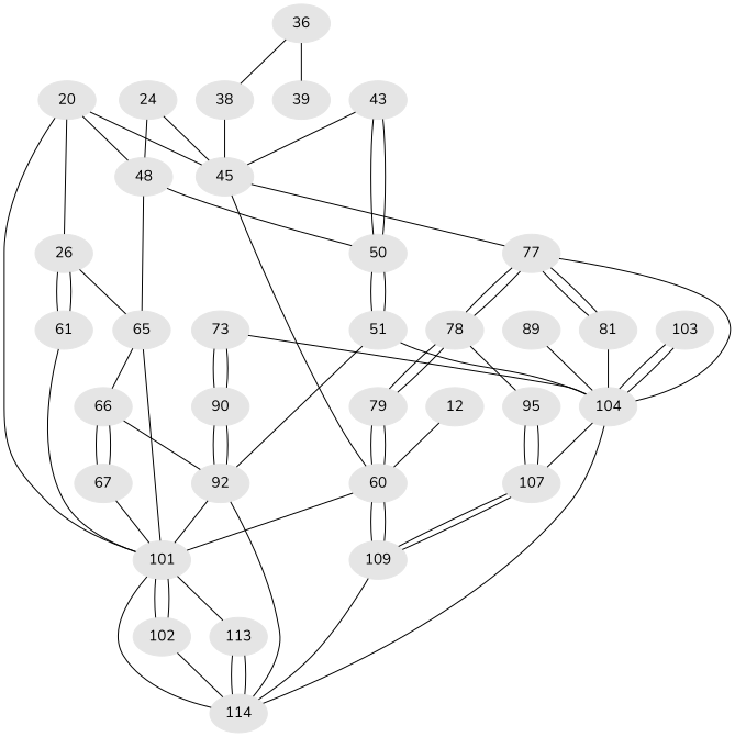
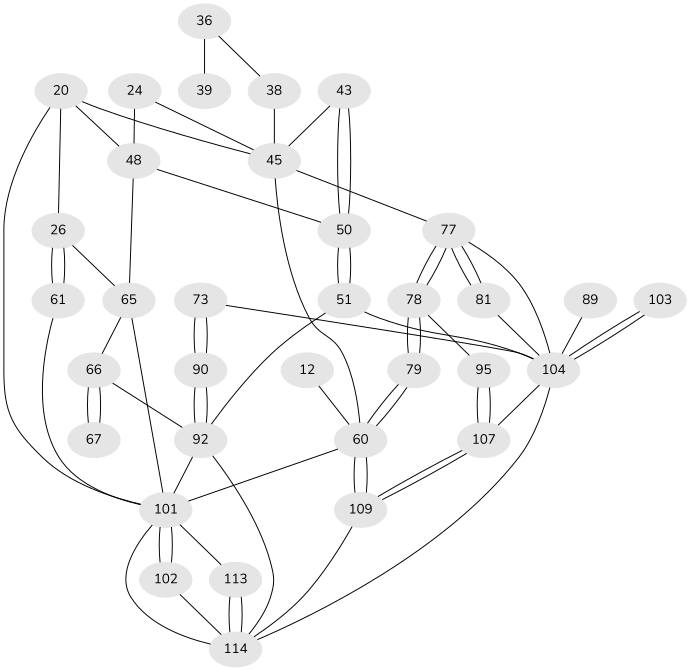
  graph {
    fontname=Nunito
    node [color=gray90 fontname=Nunito style=filled]
    edge [fontname=Nunito]
    n1 [label=60 super="+6+35+10"]
    12
    101 [super="+83+62+63+75+68+82"]
    109
    20 [super="+13+19"]
    26 [super="+25"]
    45 [super="+31+40+16+30+44"]
    48 [super="+28"]
    61 [super="+29"]
    65 [super="+60"]
    77 [super="+47+46+54"]
    50 [super="+49+42"]
    114 [super="+108+105+111"]
    102
    113 [super="+112"]
    24 [super="+23"]
    66 [super="+57"]
    38 [super="+37"]
    36
    39 [super="+17+18"]
    43
    51
    104 [super="+87+88+86+99"]
    78
    81
    92 [super="+91+76+70+69"]
    107 [super="+100+94"]
    67
    73
    90 [super="+71+72"]
    79
    95
    89
    103
    n1 -- 101 [weight=2]
    n1 -- 109
    n1 -- 109
    12 -- n1 [weight=3]
    101 -- 114
    101 -- 102 [weight=2]
    101 -- 102
    101 -- 113
    109 -- 114
    20 -- 101 [weight=2]
    20 -- 26
    20 -- 45 [weight=2]
    20 -- 48
    26 -- 61 [weight=2]
    26 -- 61
    26 -- 65
    45 -- n1 [weight=2]
    45 -- 77 [weight=2]
    48 -- 65 [weight=2]
    48 -- 50 [weight=2]
    61 -- 101 [weight=2]
    65 -- 101
    65 -- 66 [weight=2]
    77 -- 104
    77 -- 78
    77 -- 78
    77 -- 81 [weight=2]
    77 -- 81
    50 -- 51
    50 -- 51
    102 -- 114
    113 -- 114 [weight=3]
    113 -- 114
    24 -- 45 [weight=3]
    24 -- 48
    66 -- 92
    66 -- 67 [weight=2]
    66 -- 67
    38 -- 45 [weight=3]
    36 -- 38
    36 -- 39 [weight=2]
    43 -- 45
    43 -- 50 [weight=2]
    43 -- 50
    51 -- 104
    51 -- 92
    104 -- 114 [weight=2]
    104 -- 107 [weight=2]
    78 -- 79
    78 -- 79
    78 -- 95
    81 -- 104
    92 -- 101 [weight=2]
    92 -- 114 [weight=2]
    107 -- 109
    107 -- 109
-   67 -- 101
    73 -- 104
    73 -- 90 [weight=2]
    73 -- 90
    90 -- 92 [weight=3]
    90 -- 92
    79 -- n1 [weight=2]
    79 -- n1
    95 -- 107 [weight=2]
    95 -- 107
    89 -- 104 [weight=3]
    103 -- 104 [weight=3]
    103 -- 104
  }
